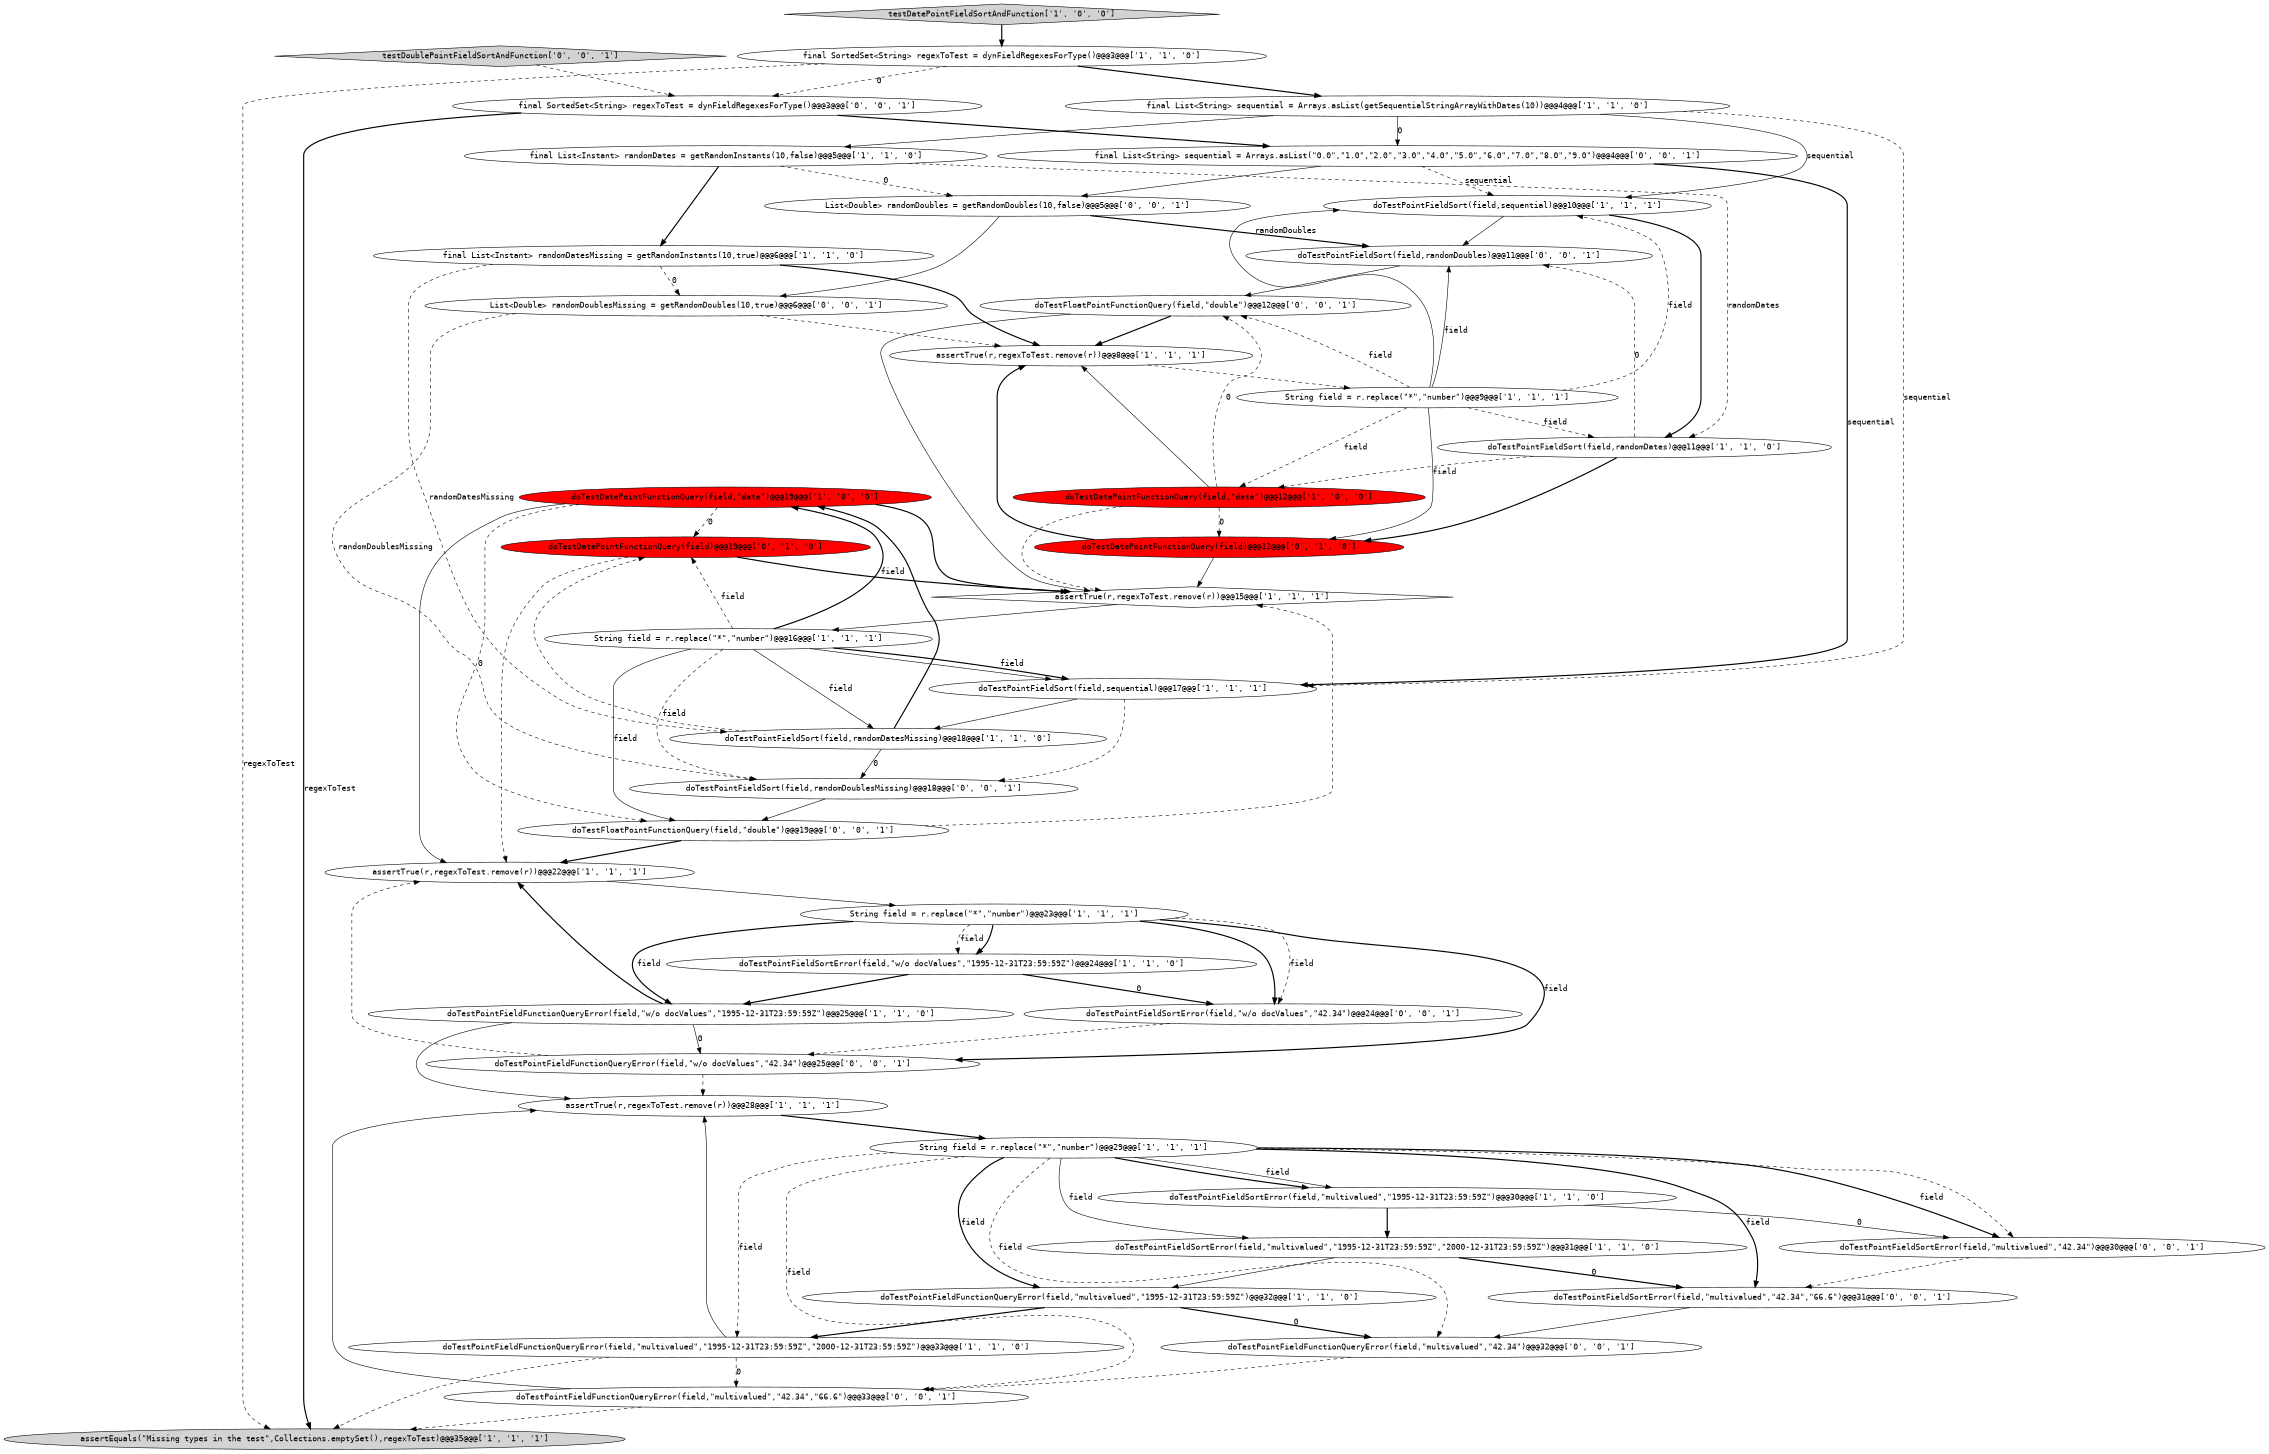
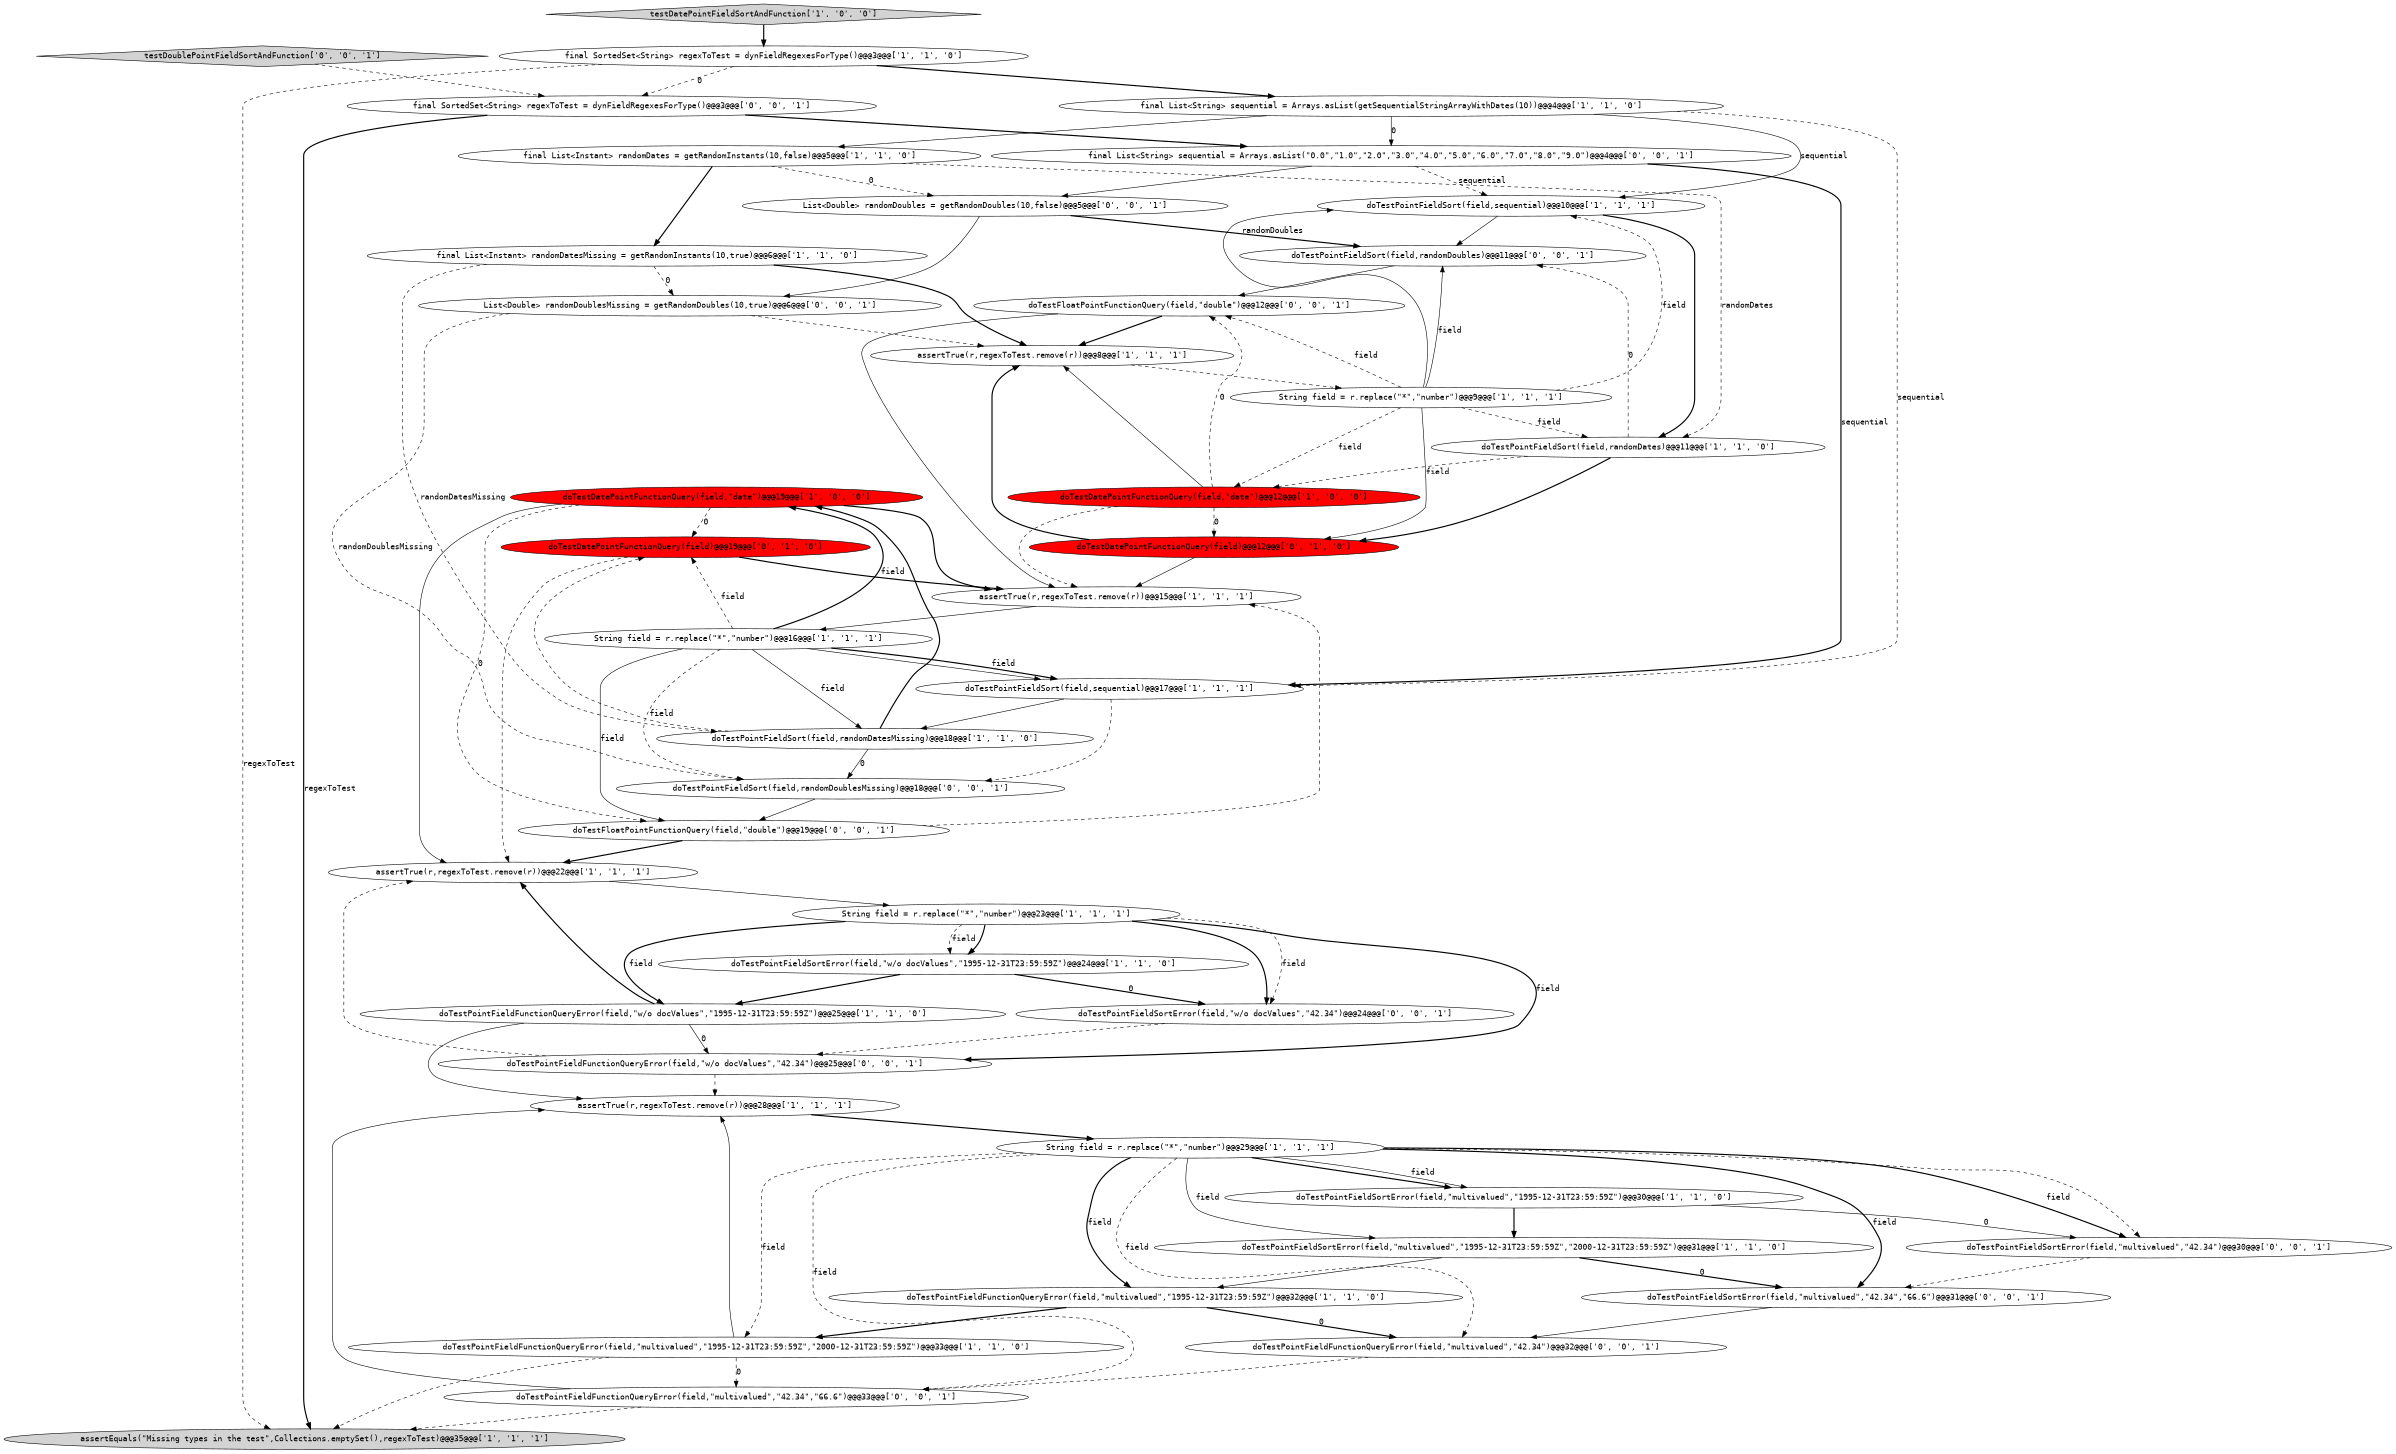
  digraph {
    fontname="DejaVu Sans Mono"
    node [fillcolor=white fontname="DejaVu Sans Mono" shape=ellipse style=filled]
    edge [fontname="DejaVu Sans Mono" style=dashed]
    n1 [fillcolor=red label="doTestDatePointFunctionQuery(field,\"date\")@@@19@@@['1', '0', '0']"]
    n2 [label="assertTrue(r,regexToTest.remove(r))@@@22@@@['1', '1', '1']"]
    n3 [fillcolor=red label="doTestDatePointFunctionQuery(field)@@@19@@@['0', '1', '0']"]
-   n4 [label="assertTrue(r,regexToTest.remove(r))@@@15@@@['1', '1', '1']" shape=diamond]
+   n4 [label="assertTrue(r,regexToTest.remove(r))@@@15@@@['1', '1', '1']"]
    n5 [label="doTestFloatPointFunctionQuery(field,\"double\")@@@19@@@['0', '0', '1']"]
    n6 [label="String field = r.replace(\"*\",\"number\")@@@23@@@['1', '1', '1']"]
    n7 [label="String field = r.replace(\"*\",\"number\")@@@16@@@['1', '1', '1']"]
    n8 [label="doTestPointFieldSortError(field,\"w/o docValues\",\"42.34\")@@@24@@@['0', '0', '1']"]
    n9 [label="doTestPointFieldFunctionQueryError(field,\"w/o docValues\",\"42.34\")@@@25@@@['0', '0', '1']"]
    n10 [label="doTestPointFieldFunctionQueryError(field,\"w/o docValues\",\"1995-12-31T23:59:59Z\")@@@25@@@['1', '1', '0']"]
    n11 [label="doTestPointFieldSortError(field,\"w/o docValues\",\"1995-12-31T23:59:59Z\")@@@24@@@['1', '1', '0']"]
    n12 [label="doTestPointFieldSort(field,randomDoublesMissing)@@@18@@@['0', '0', '1']"]
    n13 [label="doTestPointFieldSort(field,sequential)@@@17@@@['1', '1', '1']"]
    n14 [label="doTestPointFieldSort(field,randomDatesMissing)@@@18@@@['1', '1', '0']"]
    n15 [label="assertTrue(r,regexToTest.remove(r))@@@28@@@['1', '1', '1']"]
    n16 [label="String field = r.replace(\"*\",\"number\")@@@29@@@['1', '1', '1']"]
    n17 [label="List<Double> randomDoubles = getRandomDoubles(10,false)@@@5@@@['0', '0', '1']"]
    n18 [label="doTestPointFieldSort(field,randomDoubles)@@@11@@@['0', '0', '1']"]
    n19 [label="List<Double> randomDoublesMissing = getRandomDoubles(10,true)@@@6@@@['0', '0', '1']"]
    n20 [label="doTestFloatPointFunctionQuery(field,\"double\")@@@12@@@['0', '0', '1']"]
    n21 [label="assertTrue(r,regexToTest.remove(r))@@@8@@@['1', '1', '1']"]
    n22 [label="doTestPointFieldFunctionQueryError(field,\"multivalued\",\"42.34\",\"66.6\")@@@33@@@['0', '0', '1']"]
    n23 [fillcolor=lightgray label="assertEquals(\"Missing types in the test\",Collections.emptySet(),regexToTest)@@@35@@@['1', '1', '1']"]
    n24 [label="String field = r.replace(\"*\",\"number\")@@@9@@@['1', '1', '1']"]
    n25 [label="doTestPointFieldSort(field,randomDates)@@@11@@@['1', '1', '0']"]
    n26 [fillcolor=red label="doTestDatePointFunctionQuery(field)@@@12@@@['0', '1', '0']"]
    n27 [label="doTestPointFieldSort(field,sequential)@@@10@@@['1', '1', '1']"]
    n28 [fillcolor=red label="doTestDatePointFunctionQuery(field,\"date\")@@@12@@@['1', '0', '0']"]
    n29 [label="final List<String> sequential = Arrays.asList(\"0.0\",\"1.0\",\"2.0\",\"3.0\",\"4.0\",\"5.0\",\"6.0\",\"7.0\",\"8.0\",\"9.0\")@@@4@@@['0', '0', '1']"]
    n30 [label="doTestPointFieldSortError(field,\"multivalued\",\"42.34\")@@@30@@@['0', '0', '1']"]
    n31 [label="doTestPointFieldSortError(field,\"multivalued\",\"42.34\",\"66.6\")@@@31@@@['0', '0', '1']"]
    n32 [label="doTestPointFieldFunctionQueryError(field,\"multivalued\",\"42.34\")@@@32@@@['0', '0', '1']"]
    n33 [label="final SortedSet<String> regexToTest = dynFieldRegexesForType()@@@3@@@['1', '1', '0']"]
    n34 [label="final List<String> sequential = Arrays.asList(getSequentialStringArrayWithDates(10))@@@4@@@['1', '1', '0']"]
    n35 [label="final SortedSet<String> regexToTest = dynFieldRegexesForType()@@@3@@@['0', '0', '1']"]
    n36 [label="final List<Instant> randomDates = getRandomInstants(10,false)@@@5@@@['1', '1', '0']"]
    n37 [label="doTestPointFieldSortError(field,\"multivalued\",\"1995-12-31T23:59:59Z\")@@@30@@@['1', '1', '0']"]
    n38 [label="doTestPointFieldSortError(field,\"multivalued\",\"1995-12-31T23:59:59Z\",\"2000-12-31T23:59:59Z\")@@@31@@@['1', '1', '0']"]
    n39 [label="doTestPointFieldFunctionQueryError(field,\"multivalued\",\"1995-12-31T23:59:59Z\")@@@32@@@['1', '1', '0']"]
    n40 [label="doTestPointFieldFunctionQueryError(field,\"multivalued\",\"1995-12-31T23:59:59Z\",\"2000-12-31T23:59:59Z\")@@@33@@@['1', '1', '0']"]
    n41 [label="final List<Instant> randomDatesMissing = getRandomInstants(10,true)@@@6@@@['1', '1', '0']"]
    n42 [fillcolor=lightgray label="testDoublePointFieldSortAndFunction['0', '0', '1']" shape=diamond]
    n43 [fillcolor=lightgray label="testDatePointFieldSortAndFunction['1', '0', '0']" shape=diamond]
    n1 -> n2 [style=solid]
    n1 -> n3 [label=0]
    n1 -> n4 [style=bold]
    n1 -> n5 [label=0]
    n2 -> n6 [style=solid]
    n3 -> n2
    n3 -> n4 [style=bold]
    n4 -> n7 [style=solid]
    n5 -> n2 [style=bold]
    n5 -> n4
    n6 -> n8 [label=field]
    n6 -> n8 [style=bold]
    n6 -> n9 [label=field style=bold]
    n6 -> n10 [label=field style=bold]
    n6 -> n11 [style=bold]
    n6 -> n11 [label=field]
    n7 -> n1 [label=field style=bold]
    n7 -> n3 [label=field]
    n7 -> n5 [label=field style=solid]
    n7 -> n12 [label=field]
    n7 -> n13 [style=solid]
    n7 -> n13 [label=field style=bold]
    n7 -> n14 [label=field style=solid]
    n8 -> n9
    n9 -> n2
    n9 -> n15
    n10 -> n2 [style=bold]
    n10 -> n9 [label=0 style=solid]
    n10 -> n15 [style=solid]
    n11 -> n8 [label=0 style=bold]
    n11 -> n10 [style=bold]
    n12 -> n5 [style=solid]
    n13 -> n12
    n13 -> n14 [style=solid]
    n14 -> n1 [style=bold]
    n14 -> n3
    n14 -> n12 [label=0 style=solid]
    n15 -> n16 [style=bold]
    n16 -> n22 [label=field]
    n16 -> n30 [label=field style=bold]
    n16 -> n30
    n16 -> n31 [label=field style=bold]
    n16 -> n32 [label=field]
    n16 -> n37 [style=bold]
    n16 -> n37 [label=field style=solid]
    n16 -> n38 [label=field style=solid]
    n16 -> n39 [label=field style=bold]
    n16 -> n40 [label=field]
    n17 -> n18 [label=randomDoubles style=bold]
    n17 -> n19 [style=solid]
    n18 -> n20 [style=solid]
    n19 -> n12 [label=randomDoublesMissing]
    n19 -> n21
    n20 -> n4 [style=solid]
    n20 -> n21 [style=bold]
    n21 -> n24
    n22 -> n15 [style=solid]
    n22 -> n23
    n24 -> n18 [label=field style=solid]
    n24 -> n20 [label=field]
    n24 -> n25 [label=field]
    n24 -> n26 [label=field style=solid]
    n24 -> n27 [style=solid]
    n24 -> n27 [label=field]
    n24 -> n28 [label=field]
    n25 -> n18 [label=0]
    n25 -> n26 [style=bold]
    n25 -> n28
    n26 -> n4 [style=solid]
    n26 -> n21 [style=bold]
    n27 -> n18 [style=solid]
    n27 -> n25 [style=bold]
    n28 -> n4
    n28 -> n20 [label=0]
    n28 -> n21 [style=solid]
    n28 -> n26 [label=0]
    n29 -> n13 [label=sequential style=bold]
    n29 -> n17 [style=solid]
    n29 -> n27 [label=sequential]
    n30 -> n31
    n31 -> n32 [style=solid]
    n32 -> n22
    n33 -> n23 [label=regexToTest]
    n33 -> n34 [style=bold]
    n33 -> n35 [label=0]
    n34 -> n13 [label=sequential]
    n34 -> n27 [label=sequential style=solid]
    n34 -> n29 [label=0 style=solid]
    n34 -> n36 [style=solid]
    n35 -> n23 [label=regexToTest style=bold]
    n35 -> n29 [style=bold]
    n36 -> n17 [label=0]
    n36 -> n25 [label=randomDates]
    n36 -> n41 [style=bold]
    n37 -> n30 [label=0 style=solid]
    n37 -> n38 [style=bold]
    n38 -> n31 [label=0 style=bold]
    n38 -> n39 [style=solid]
    n39 -> n32 [label=0 style=bold]
    n39 -> n40 [style=bold]
    n40 -> n15 [style=solid]
    n40 -> n22 [label=0]
    n40 -> n23
    n41 -> n14 [label=randomDatesMissing]
    n41 -> n19 [label=0]
    n41 -> n21 [style=bold]
    n42 -> n35
    n43 -> n33 [style=bold]
  }
